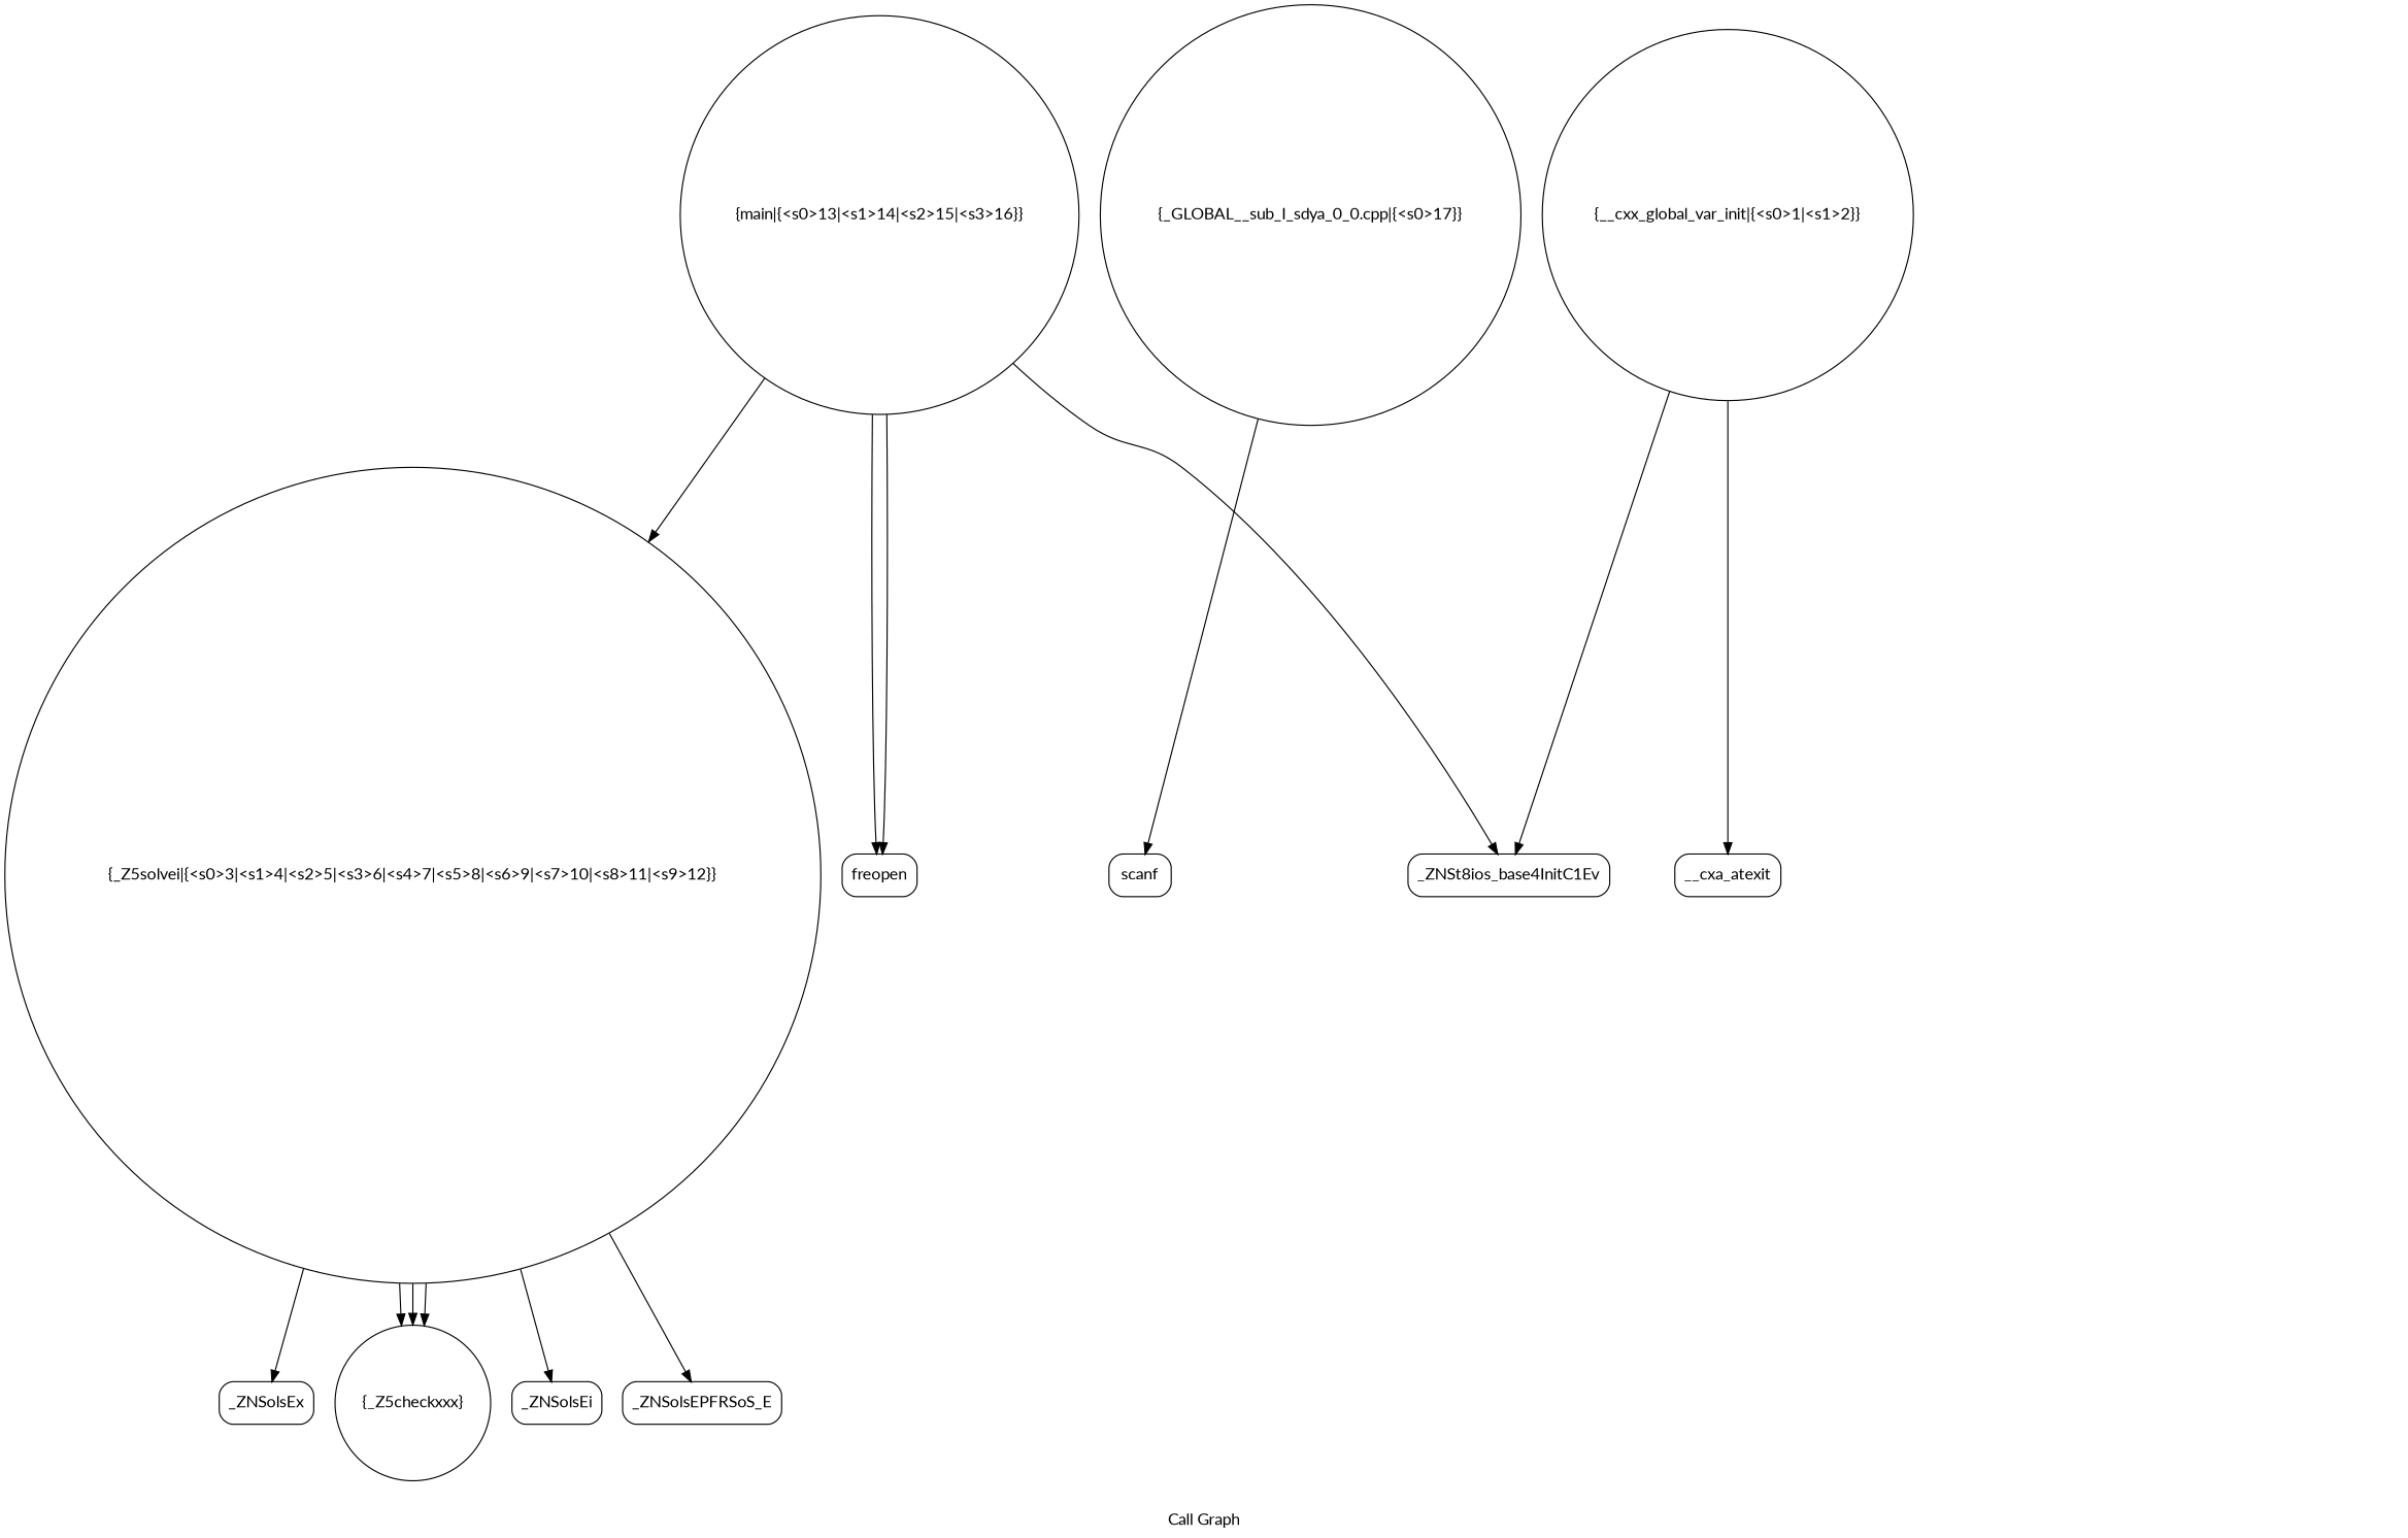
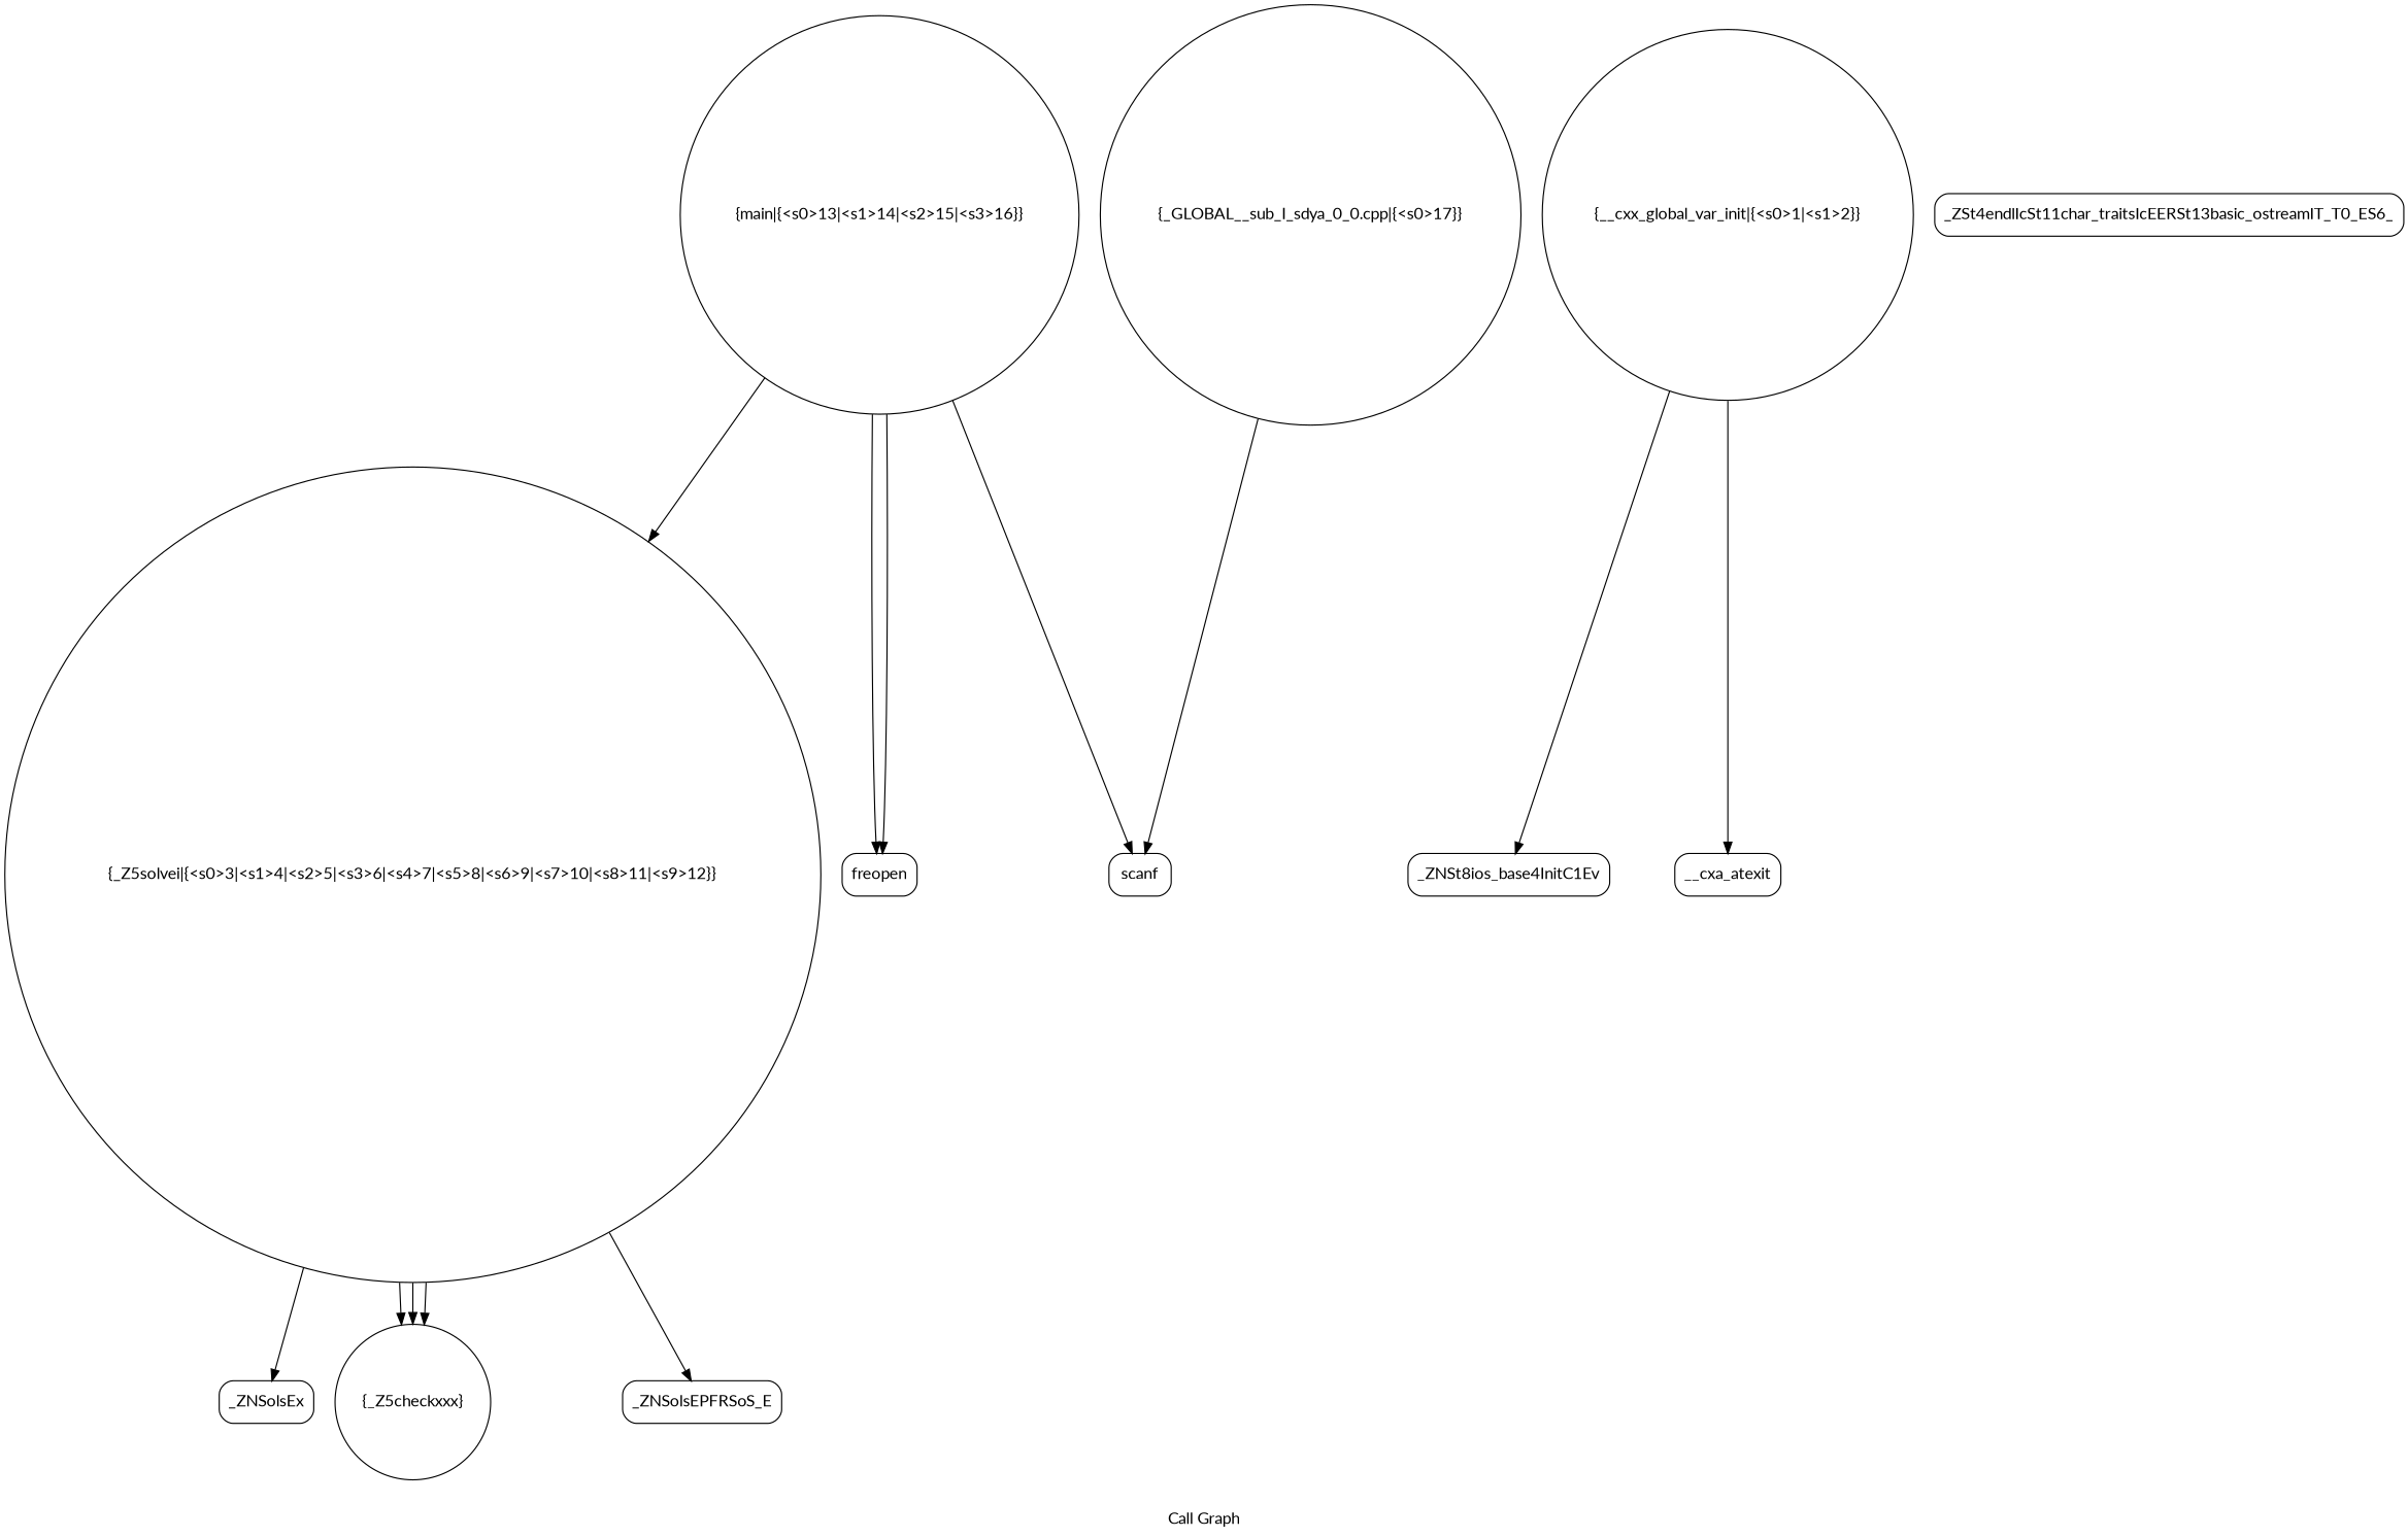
  digraph {
    fontname=Lato
    label="Call Graph"
    node [fontname=Lato shape=Mrecord]
    edge [color=black fontname=Lato tailport=s0]
    n1 [label="{__cxx_global_var_init|{<s0>1|<s1>2}}" shape=circle]
    n2 [label="{_ZNSt8ios_base4InitC1Ev}"]
    n3 [label="{__cxa_atexit}"]
    n4 [label="{scanf}"]
    n5 [label="{_ZNSolsEx}"]
    n6 [label="{_Z5checkxxx}" shape=circle]
+   n7 [label="{_ZSt4endlIcSt11char_traitsIcEERSt13basic_ostreamIT_T0_ES6_}"]
    n8 [label="{freopen}"]
-   n9 [label="{_ZNSolsEi}"]
    n10 [label="{_GLOBAL__sub_I_sdya_0_0.cpp|{<s0>17}}" shape=circle]
    n11 [label="{_ZNSolsEPFRSoS_E}"]
    n12 [label="{_Z5solvei|{<s0>3|<s1>4|<s2>5|<s3>6|<s4>7|<s5>8|<s6>9|<s7>10|<s8>11|<s9>12}}" shape=circle]
    n13 [label="{main|{<s0>13|<s1>14|<s2>15|<s3>16}}" shape=circle]
    n1 -> n2
    n1 -> n3 [tailport=s1]
    n10 -> n4
    n12 -> n5 [tailport=s8]
    n12 -> n6 [tailport=s2]
    n12 -> n6 [tailport=s3]
    n12 -> n6 [tailport=s4]
-   n12 -> n9 [tailport=s6]
    n12 -> n11 [tailport=s9]
-   n13 -> n2 [tailport=s2]
+   n13 -> n4 [tailport=s2]
    n13 -> n8
    n13 -> n8 [tailport=s1]
    n13 -> n12 [tailport=s3]
  }
